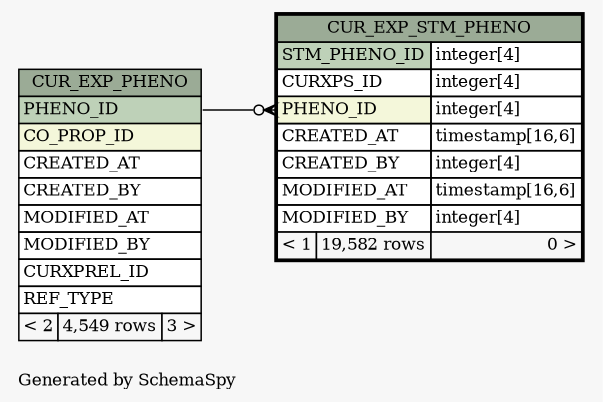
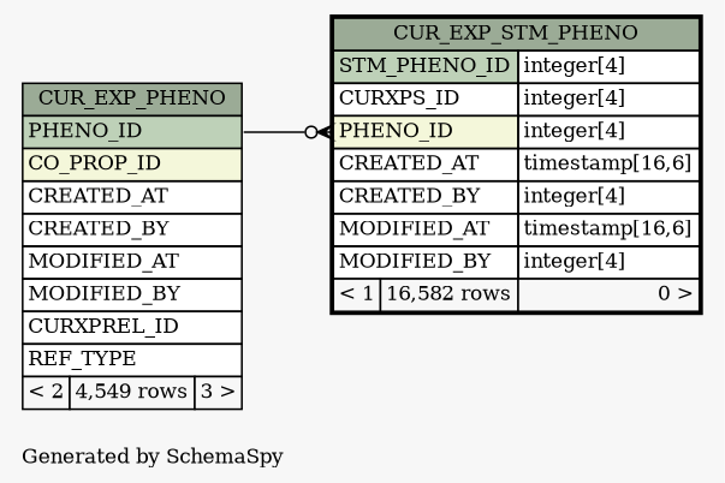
  digraph {
    bgcolor="#f7f7f7"
    fontname="DejaVu Serif"
    fontsize=11
    label="\nGenerated by SchemaSpy"
    labeljust=l
    nodesep=0.18
    rankdir=RL
    ranksep=0.46
    node [fontname="DejaVu Serif" fontsize=11 shape=plaintext]
-   n1 [label=<     <TABLE BORDER="2" CELLBORDER="1" CELLSPACING="0" BGCOLOR="#ffffff">       <TR><TD COLSPAN="3" BGCOLOR="#9bab96" ALIGN="CENTER">CUR_EXP_STM_PHENO</TD></TR>       <TR><TD PORT="STM_PHENO_ID" COLSPAN="2" BGCOLOR="#bed1b8" ALIGN="LEFT">STM_PHENO_ID</TD><TD PORT="STM_PHENO_ID.type" ALIGN="LEFT">integer[4]</TD></TR>       <TR><TD PORT="CURXPS_ID" COLSPAN="2" ALIGN="LEFT">CURXPS_ID</TD><TD PORT="CURXPS_ID.type" ALIGN="LEFT">integer[4]</TD></TR>       <TR><TD PORT="PHENO_ID" COLSPAN="2" BGCOLOR="#f4f7da" ALIGN="LEFT">PHENO_ID</TD><TD PORT="PHENO_ID.type" ALIGN="LEFT">integer[4]</TD></TR>       <TR><TD PORT="CREATED_AT" COLSPAN="2" ALIGN="LEFT">CREATED_AT</TD><TD PORT="CREATED_AT.type" ALIGN="LEFT">timestamp[16,6]</TD></TR>       <TR><TD PORT="CREATED_BY" COLSPAN="2" ALIGN="LEFT">CREATED_BY</TD><TD PORT="CREATED_BY.type" ALIGN="LEFT">integer[4]</TD></TR>       <TR><TD PORT="MODIFIED_AT" COLSPAN="2" ALIGN="LEFT">MODIFIED_AT</TD><TD PORT="MODIFIED_AT.type" ALIGN="LEFT">timestamp[16,6]</TD></TR>       <TR><TD PORT="MODIFIED_BY" COLSPAN="2" ALIGN="LEFT">MODIFIED_BY</TD><TD PORT="MODIFIED_BY.type" ALIGN="LEFT">integer[4]</TD></TR>       <TR><TD ALIGN="LEFT" BGCOLOR="#f7f7f7">&lt; 1</TD><TD ALIGN="RIGHT" BGCOLOR="#f7f7f7">19,582 rows</TD><TD ALIGN="RIGHT" BGCOLOR="#f7f7f7">0 &gt;</TD></TR>     </TABLE>>]
+   n1 [label=<     <TABLE BORDER="2" CELLBORDER="1" CELLSPACING="0" BGCOLOR="#ffffff">       <TR><TD COLSPAN="3" BGCOLOR="#9bab96" ALIGN="CENTER">CUR_EXP_STM_PHENO</TD></TR>       <TR><TD PORT="STM_PHENO_ID" COLSPAN="2" BGCOLOR="#bed1b8" ALIGN="LEFT">STM_PHENO_ID</TD><TD PORT="STM_PHENO_ID.type" ALIGN="LEFT">integer[4]</TD></TR>       <TR><TD PORT="CURXPS_ID" COLSPAN="2" ALIGN="LEFT">CURXPS_ID</TD><TD PORT="CURXPS_ID.type" ALIGN="LEFT">integer[4]</TD></TR>       <TR><TD PORT="PHENO_ID" COLSPAN="2" BGCOLOR="#f4f7da" ALIGN="LEFT">PHENO_ID</TD><TD PORT="PHENO_ID.type" ALIGN="LEFT">integer[4]</TD></TR>       <TR><TD PORT="CREATED_AT" COLSPAN="2" ALIGN="LEFT">CREATED_AT</TD><TD PORT="CREATED_AT.type" ALIGN="LEFT">timestamp[16,6]</TD></TR>       <TR><TD PORT="CREATED_BY" COLSPAN="2" ALIGN="LEFT">CREATED_BY</TD><TD PORT="CREATED_BY.type" ALIGN="LEFT">integer[4]</TD></TR>       <TR><TD PORT="MODIFIED_AT" COLSPAN="2" ALIGN="LEFT">MODIFIED_AT</TD><TD PORT="MODIFIED_AT.type" ALIGN="LEFT">timestamp[16,6]</TD></TR>       <TR><TD PORT="MODIFIED_BY" COLSPAN="2" ALIGN="LEFT">MODIFIED_BY</TD><TD PORT="MODIFIED_BY.type" ALIGN="LEFT">integer[4]</TD></TR>       <TR><TD ALIGN="LEFT" BGCOLOR="#f7f7f7">&lt; 1</TD><TD ALIGN="RIGHT" BGCOLOR="#f7f7f7">16,582 rows</TD><TD ALIGN="RIGHT" BGCOLOR="#f7f7f7">0 &gt;</TD></TR>     </TABLE>>]
    n2 [label=<     <TABLE BORDER="0" CELLBORDER="1" CELLSPACING="0" BGCOLOR="#ffffff">       <TR><TD COLSPAN="3" BGCOLOR="#9bab96" ALIGN="CENTER">CUR_EXP_PHENO</TD></TR>       <TR><TD PORT="PHENO_ID" COLSPAN="3" BGCOLOR="#bed1b8" ALIGN="LEFT">PHENO_ID</TD></TR>       <TR><TD PORT="CO_PROP_ID" COLSPAN="3" BGCOLOR="#f4f7da" ALIGN="LEFT">CO_PROP_ID</TD></TR>       <TR><TD PORT="CREATED_AT" COLSPAN="3" ALIGN="LEFT">CREATED_AT</TD></TR>       <TR><TD PORT="CREATED_BY" COLSPAN="3" ALIGN="LEFT">CREATED_BY</TD></TR>       <TR><TD PORT="MODIFIED_AT" COLSPAN="3" ALIGN="LEFT">MODIFIED_AT</TD></TR>       <TR><TD PORT="MODIFIED_BY" COLSPAN="3" ALIGN="LEFT">MODIFIED_BY</TD></TR>       <TR><TD PORT="CURXPREL_ID" COLSPAN="3" ALIGN="LEFT">CURXPREL_ID</TD></TR>       <TR><TD PORT="REF_TYPE" COLSPAN="3" ALIGN="LEFT">REF_TYPE</TD></TR>       <TR><TD ALIGN="LEFT" BGCOLOR="#f7f7f7">&lt; 2</TD><TD ALIGN="RIGHT" BGCOLOR="#f7f7f7">4,549 rows</TD><TD ALIGN="RIGHT" BGCOLOR="#f7f7f7">3 &gt;</TD></TR>     </TABLE>>]
    n1 -> n2 [arrowhead=none arrowsize=0.8 arrowtail=crowodot dir=back headport="PHENO_ID:e" tailport="PHENO_ID:w" fontname="DejaVu Serif"]
  }
